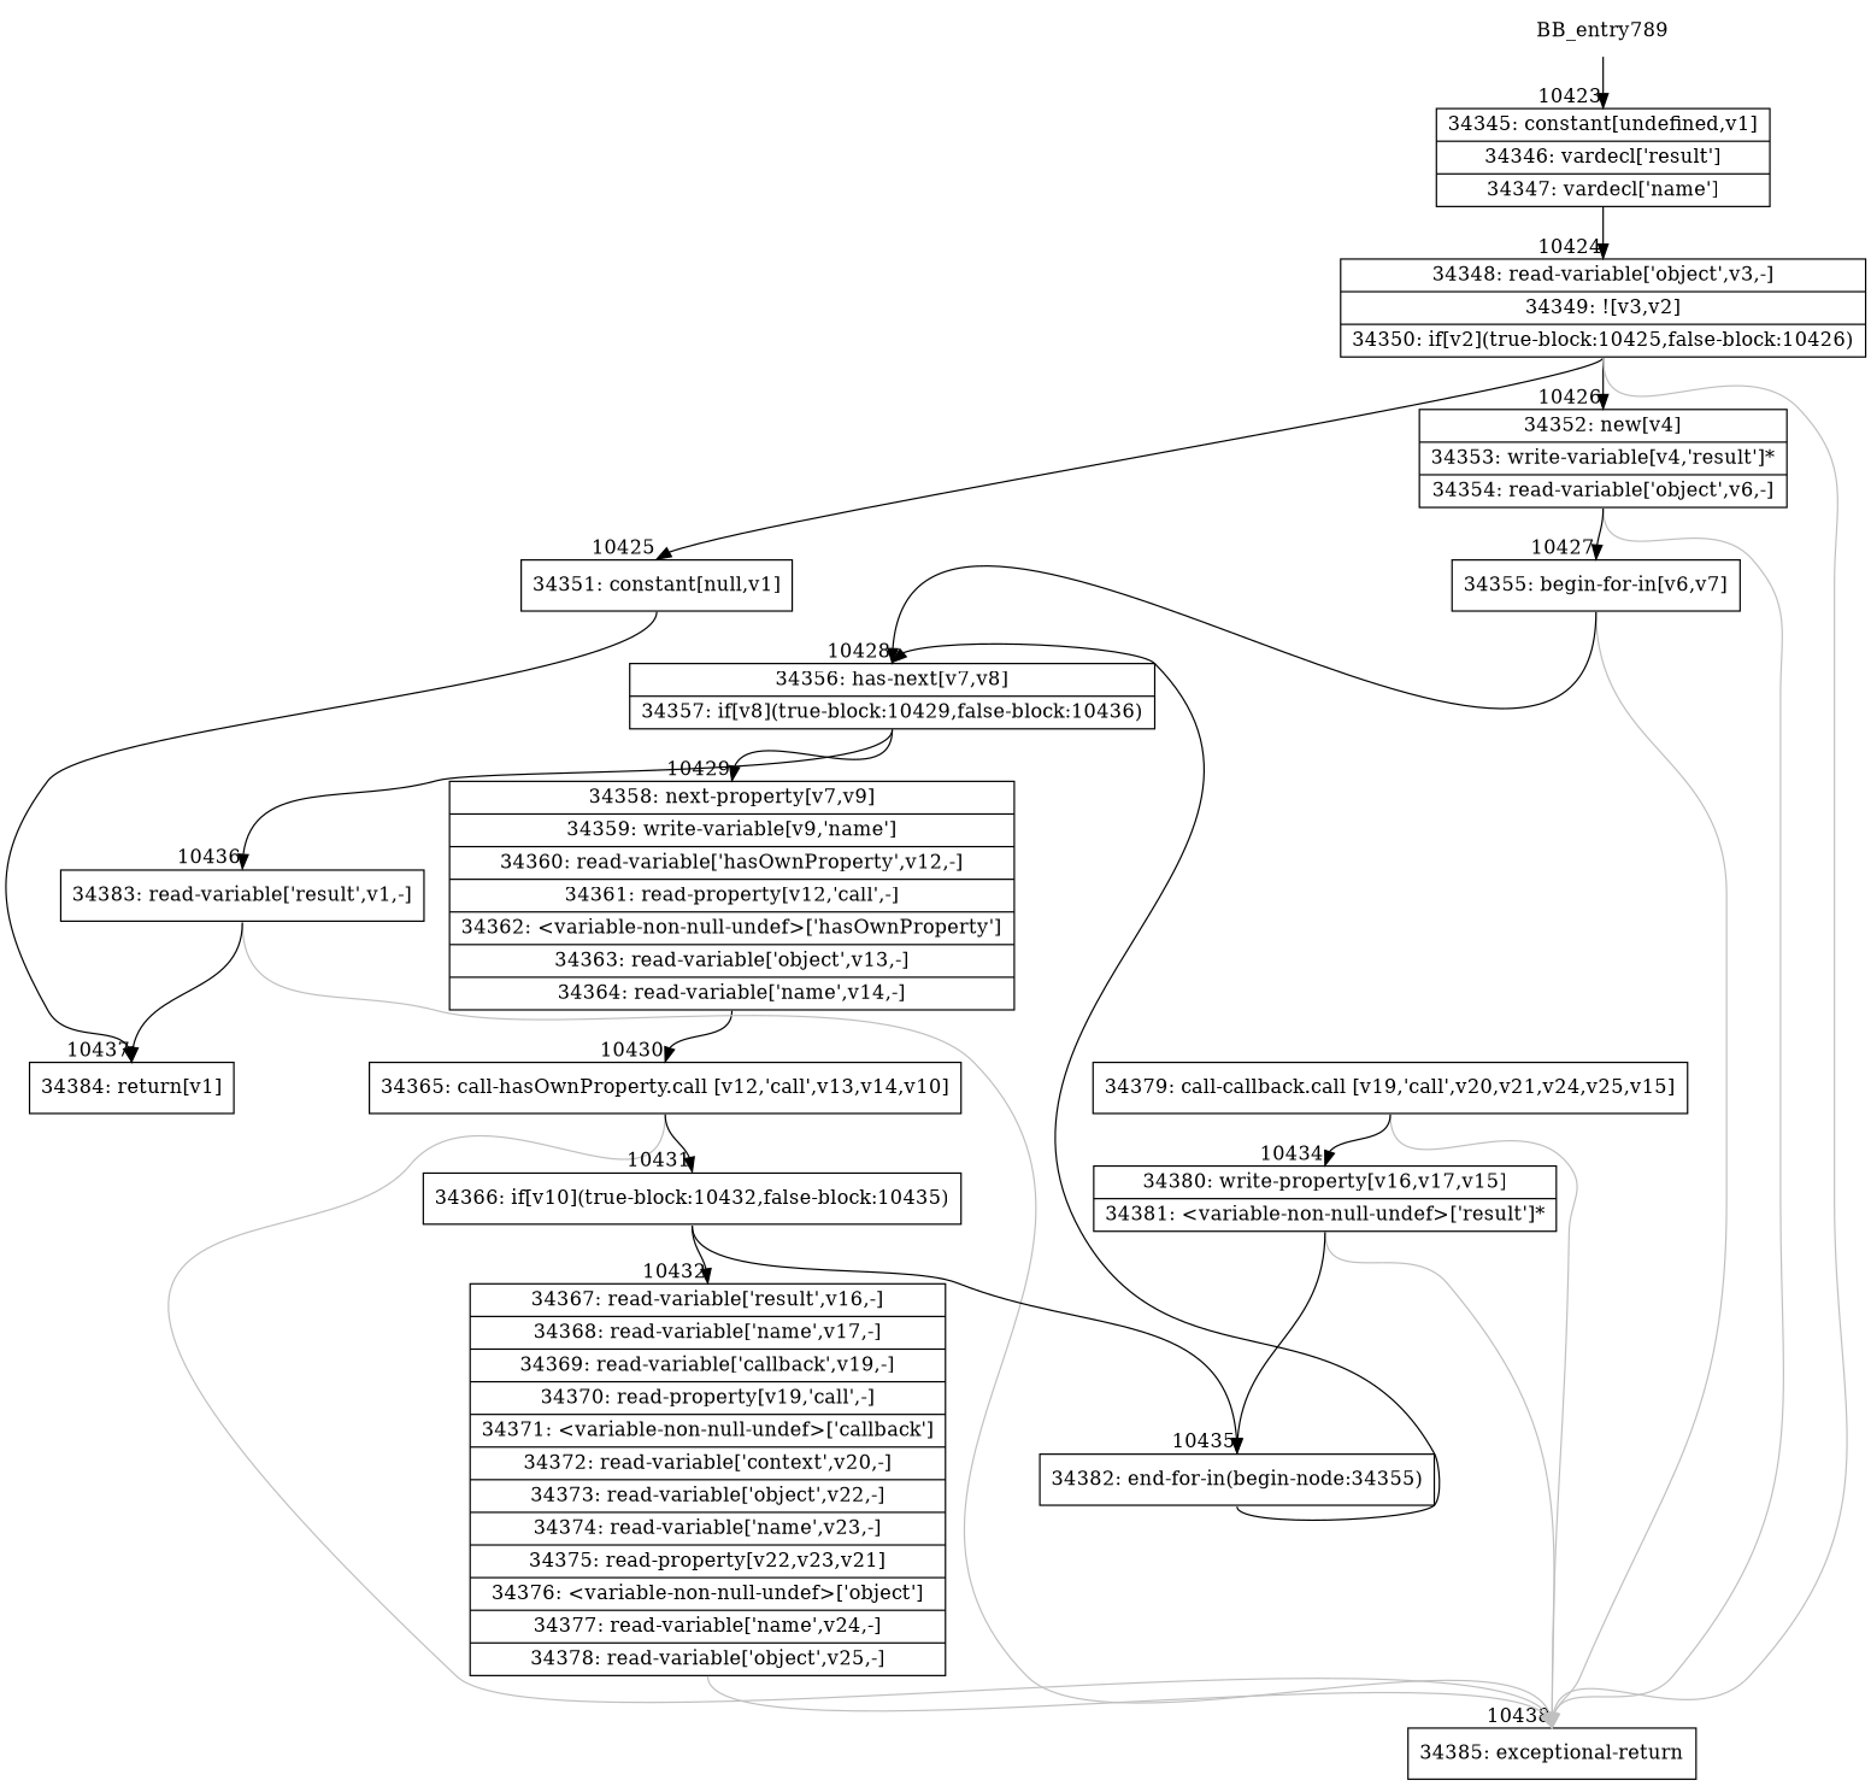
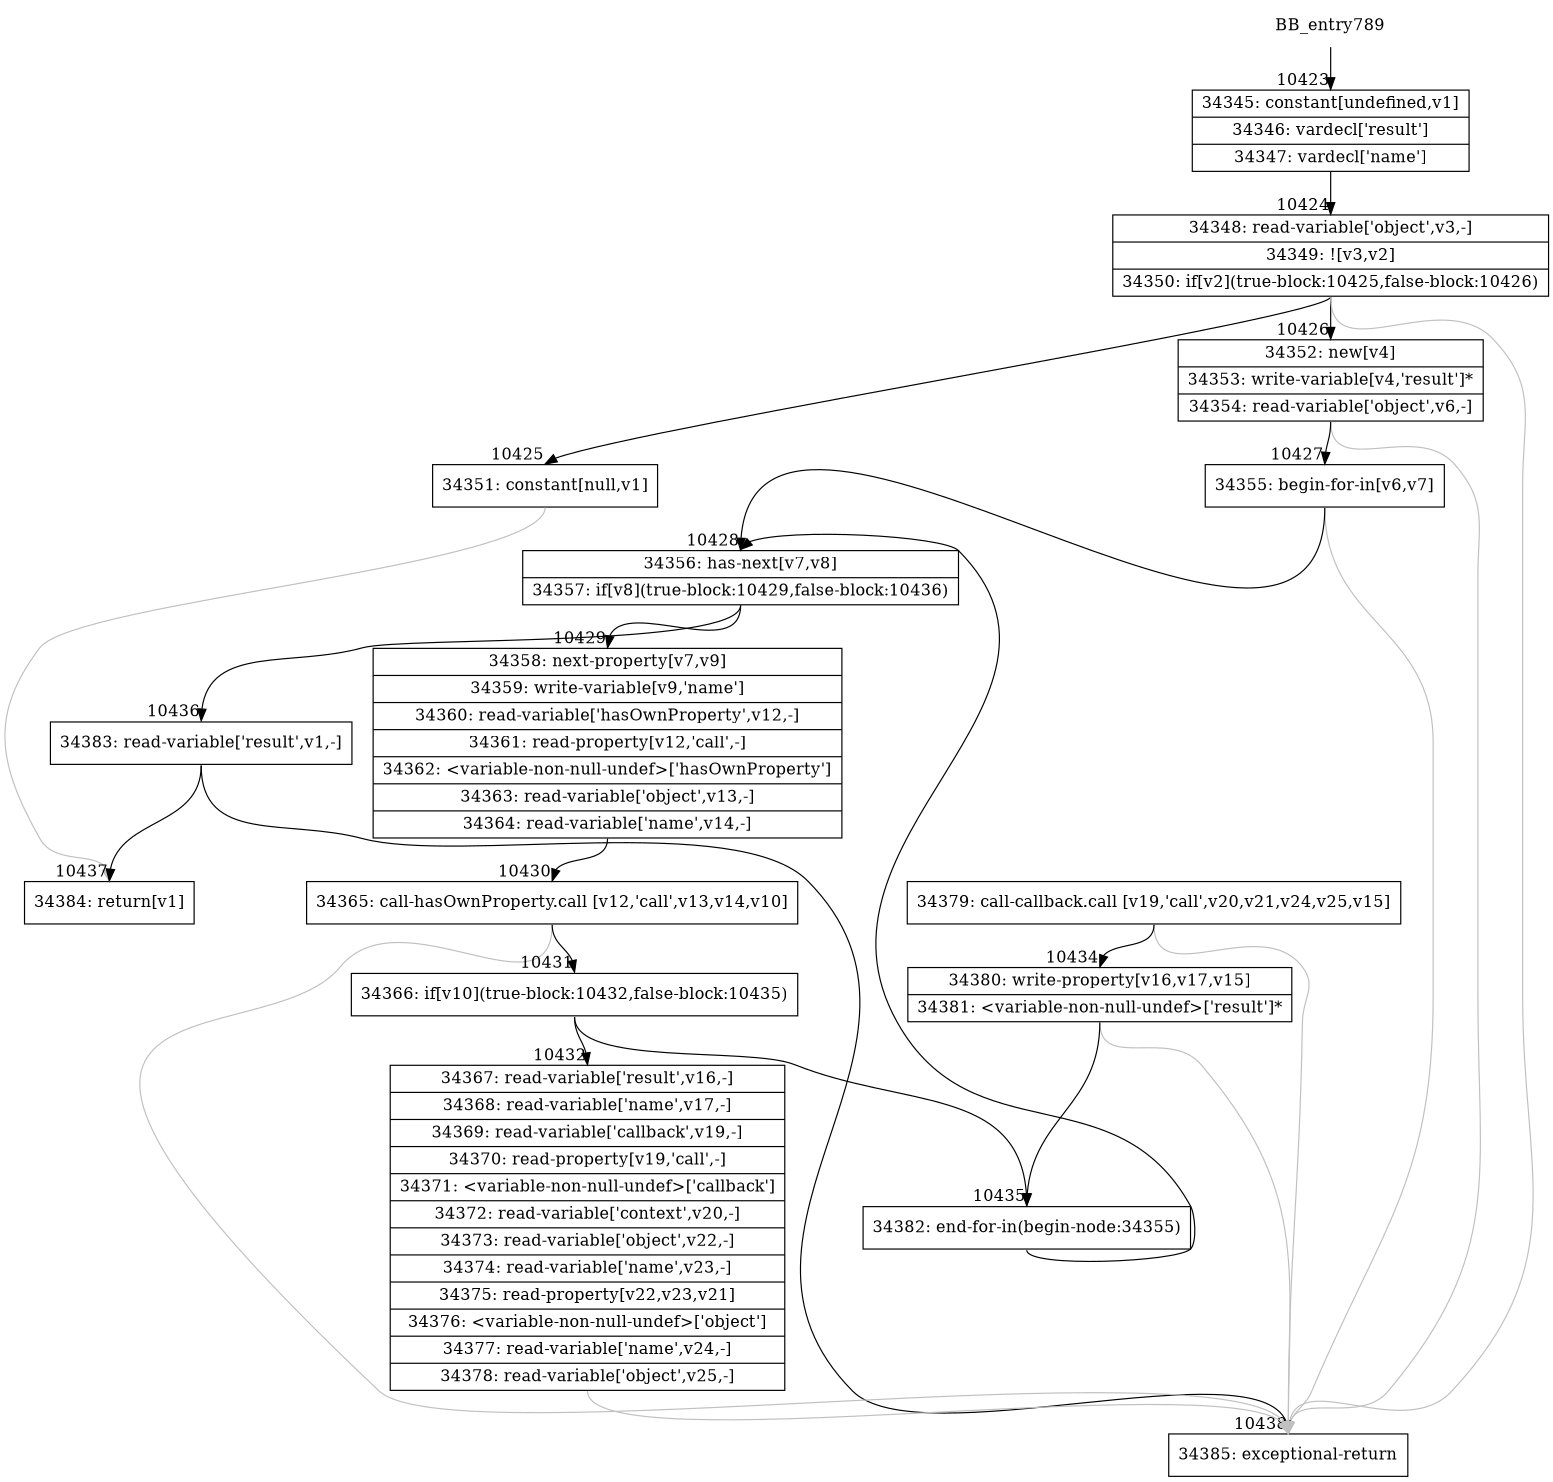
  digraph {
    rankdir=TD
    node [shape=record]
    edge [headport=n tailport=s]
    n1 [label=BB_entry789 shape=none]
    n2 [label="{34345: constant[undefined,v1]|34346: vardecl['result']|34347: vardecl['name']}"]
    n3 [label="{34348: read-variable['object',v3,-]|34349: ![v3,v2]|34350: if[v2](true-block:10425,false-block:10426)}"]
    n4 [label="{34351: constant[null,v1]}"]
    n5 [label="{34352: new[v4]|34353: write-variable[v4,'result']*|34354: read-variable['object',v6,-]}"]
    n6 [label="{34385: exceptional-return}"]
    n7 [label="{34384: return[v1]}"]
    n8 [label="{34355: begin-for-in[v6,v7]}"]
    n9 [label="{34356: has-next[v7,v8]|34357: if[v8](true-block:10429,false-block:10436)}"]
    n10 [label="{34358: next-property[v7,v9]|34359: write-variable[v9,'name']|34360: read-variable['hasOwnProperty',v12,-]|34361: read-property[v12,'call',-]|34362: \<variable-non-null-undef\>['hasOwnProperty']|34363: read-variable['object',v13,-]|34364: read-variable['name',v14,-]}"]
    n11 [label="{34383: read-variable['result',v1,-]}"]
    n12 [label="{34365: call-hasOwnProperty.call [v12,'call',v13,v14,v10]}"]
    n13 [label="{34366: if[v10](true-block:10432,false-block:10435)}"]
    n14 [label="{34367: read-variable['result',v16,-]|34368: read-variable['name',v17,-]|34369: read-variable['callback',v19,-]|34370: read-property[v19,'call',-]|34371: \<variable-non-null-undef\>['callback']|34372: read-variable['context',v20,-]|34373: read-variable['object',v22,-]|34374: read-variable['name',v23,-]|34375: read-property[v22,v23,v21]|34376: \<variable-non-null-undef\>['object']|34377: read-variable['name',v24,-]|34378: read-variable['object',v25,-]}"]
    n15 [label="{34382: end-for-in(begin-node:34355)}"]
    n16 [label="{34379: call-callback.call [v19,'call',v20,v21,v24,v25,v15]}"]
    n17 [label="{34380: write-property[v16,v17,v15]|34381: \<variable-non-null-undef\>['result']*}"]
    n1 -> n2 [headlabel="    10423"]
    n2 -> n3 [headlabel="      10424"]
    n3 -> n4 [headlabel="      10425"]
    n3 -> n5 [headlabel="      10426"]
    n3 -> n6 [color=gray headlabel="      10438"]
-   n4 -> n7 [headlabel="      10437"]
+   n4 -> n7 [headlabel="      10437" color=gray]
    n5 -> n6 [color=gray]
    n5 -> n8 [headlabel="      10427"]
    n8 -> n6 [color=gray]
    n8 -> n9 [headlabel="      10428"]
    n9 -> n10 [headlabel="      10429"]
    n9 -> n11 [headlabel="      10436"]
    n10 -> n12 [headlabel="      10430"]
-   n11 -> n6 [color=gray]
+   n11 -> n6 [color=black]
    n11 -> n7
    n12 -> n6 [color=gray]
    n12 -> n13 [headlabel="      10431"]
    n13 -> n14 [headlabel="      10432"]
    n13 -> n15 [headlabel="      10435"]
    n14 -> n6 [color=gray]
    n15 -> n9
    n16 -> n6 [color=gray]
    n16 -> n17 [headlabel="      10434"]
    n17 -> n6 [color=gray]
    n17 -> n15
  }
